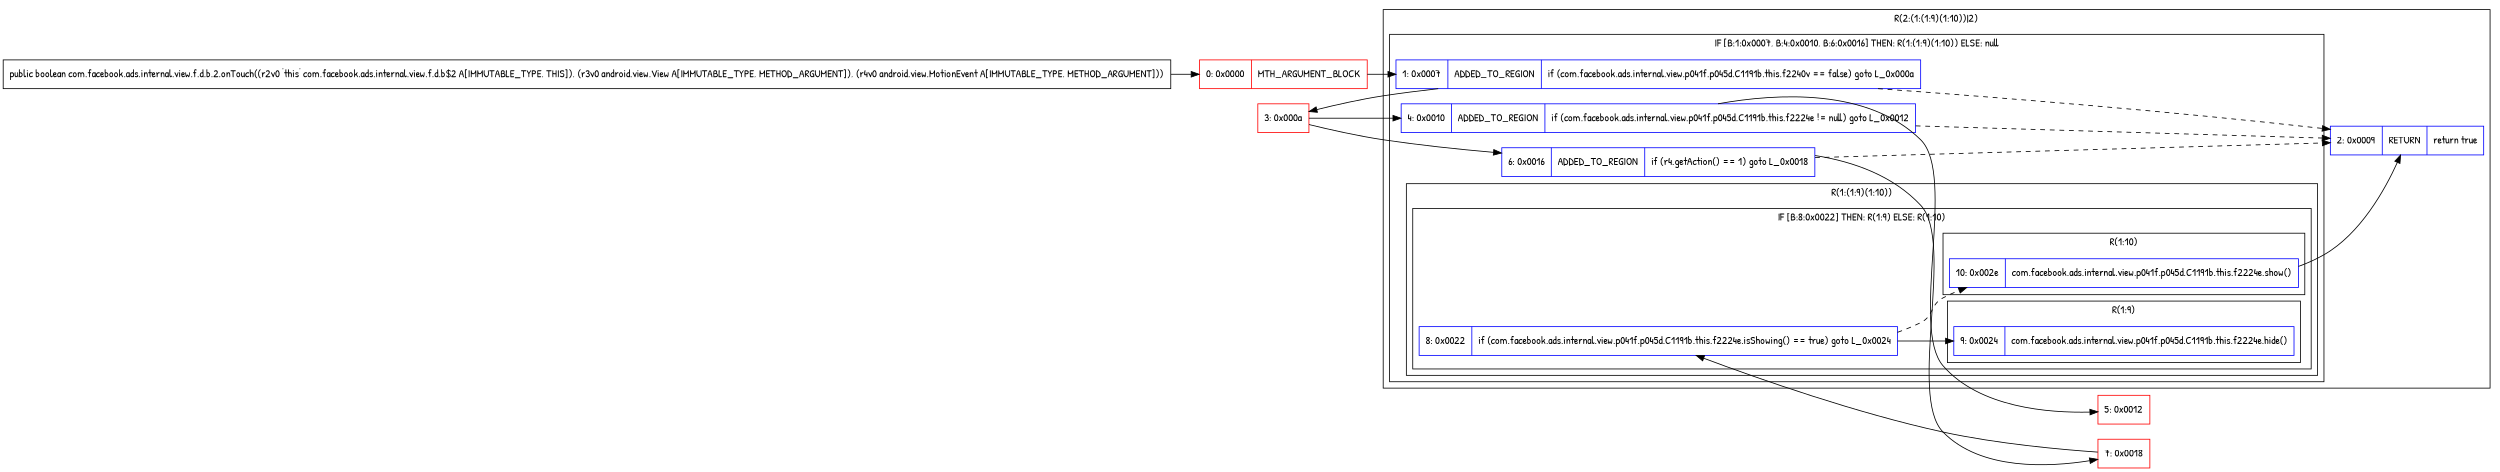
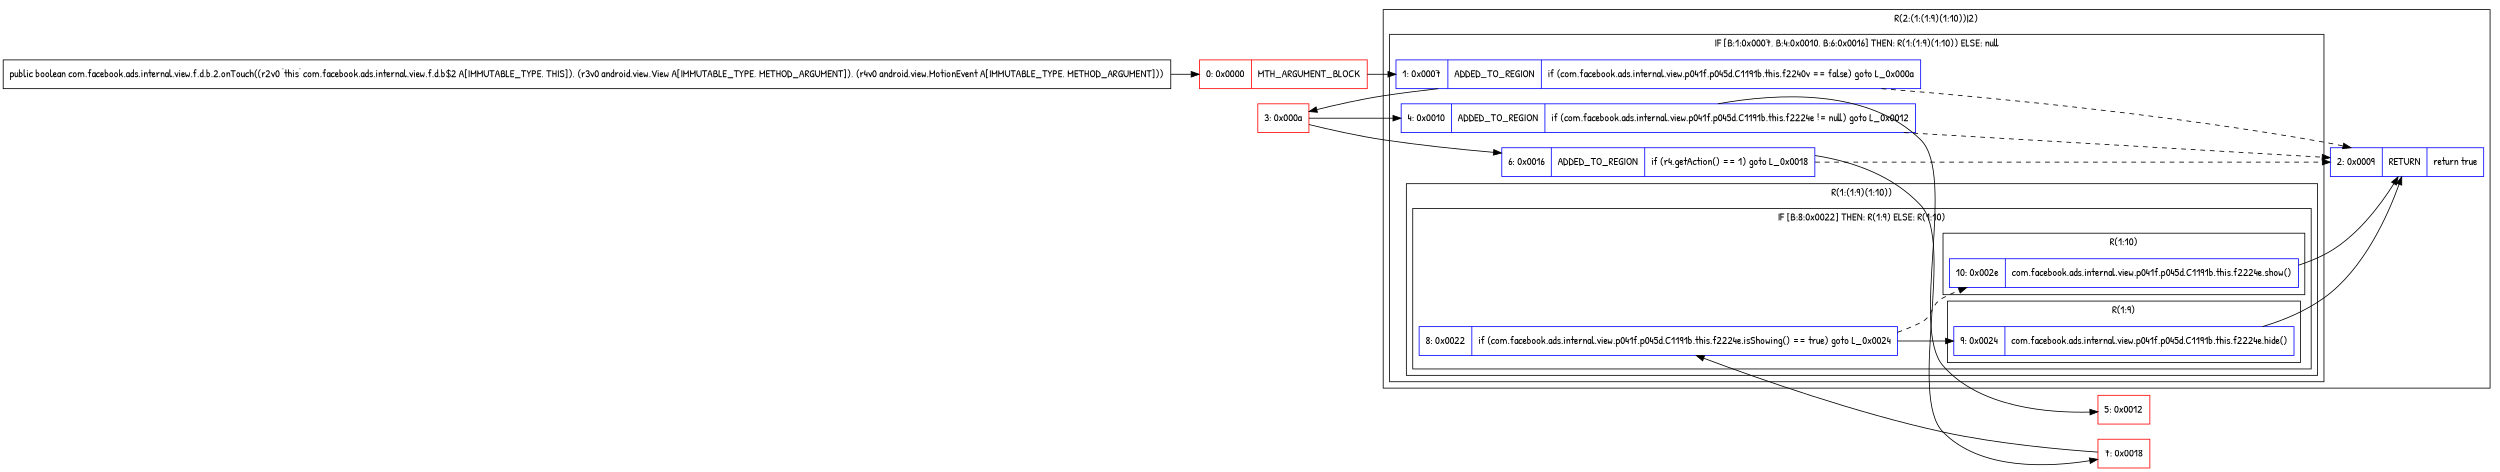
  digraph {
    fontname="Patrick Hand"
    rankdir=LR
    node [color=blue fontname="Patrick Hand" shape=record]
    edge [fontname="Patrick Hand"]
    n1 [label="{9\:\ 0x0024|com.facebook.ads.internal.view.p041f.p045d.C1191b.this.f2224e.hide()\l}"]
    n2 [label="{10\:\ 0x002e|com.facebook.ads.internal.view.p041f.p045d.C1191b.this.f2224e.show()\l}"]
    n3 [label="{8\:\ 0x0022|if (com.facebook.ads.internal.view.p041f.p045d.C1191b.this.f2224e.isShowing() == true) goto L_0x0024\l}"]
    n4 [label="{1\:\ 0x0007|ADDED_TO_REGION\l|if (com.facebook.ads.internal.view.p041f.p045d.C1191b.this.f2240v == false) goto L_0x000a\l}"]
    n5 [label="{4\:\ 0x0010|ADDED_TO_REGION\l|if (com.facebook.ads.internal.view.p041f.p045d.C1191b.this.f2224e != null) goto L_0x0012\l}"]
    n6 [label="{6\:\ 0x0016|ADDED_TO_REGION\l|if (r4.getAction() == 1) goto L_0x0018\l}"]
    n7 [label="{2\:\ 0x0009|RETURN\l|return true\l}"]
    n8 [color=red label="{3\:\ 0x000a}"]
    n9 [color=red label="{5\:\ 0x0012}"]
    n10 [color=red label="{7\:\ 0x0018}"]
    n11 [color=red label="{0\:\ 0x0000|MTH_ARGUMENT_BLOCK\l}"]
    n12 [label="{public boolean com.facebook.ads.internal.view.f.d.b.2.onTouch((r2v0 'this' com.facebook.ads.internal.view.f.d.b$2 A[IMMUTABLE_TYPE, THIS]), (r3v0 android.view.View A[IMMUTABLE_TYPE, METHOD_ARGUMENT]), (r4v0 android.view.MotionEvent A[IMMUTABLE_TYPE, METHOD_ARGUMENT])) }" color=""]
    subgraph cluster_1 {
      label="R(2:(1:(1:9)(1:10))|2)"
      n7
      subgraph cluster_2 {
        label="IF [B:1:0x0007, B:4:0x0010, B:6:0x0016] THEN: R(1:(1:9)(1:10)) ELSE: null"
        n4
        n5
        n6
        subgraph cluster_3 {
          label="R(1:(1:9)(1:10))"
          subgraph cluster_4 {
            label="IF [B:8:0x0022] THEN: R(1:9) ELSE: R(1:10)"
            n3
            subgraph cluster_5 {
              label="R(1:9)"
              n1
            }
            subgraph cluster_6 {
              label="R(1:10)"
              n2
            }
          }
        }
      }
    }
+   n1 -> n7
    n2 -> n7
    n3 -> n1
    n3 -> n2 [style=dashed]
    n4 -> n7 [style=dashed]
    n4 -> n8
    n5 -> n7 [style=dashed]
    n5 -> n9
    n6 -> n7 [style=dashed]
    n6 -> n10
    n8 -> n5
    n8 -> n6
    n10 -> n3
    n11 -> n4
    n12 -> n11
  }
